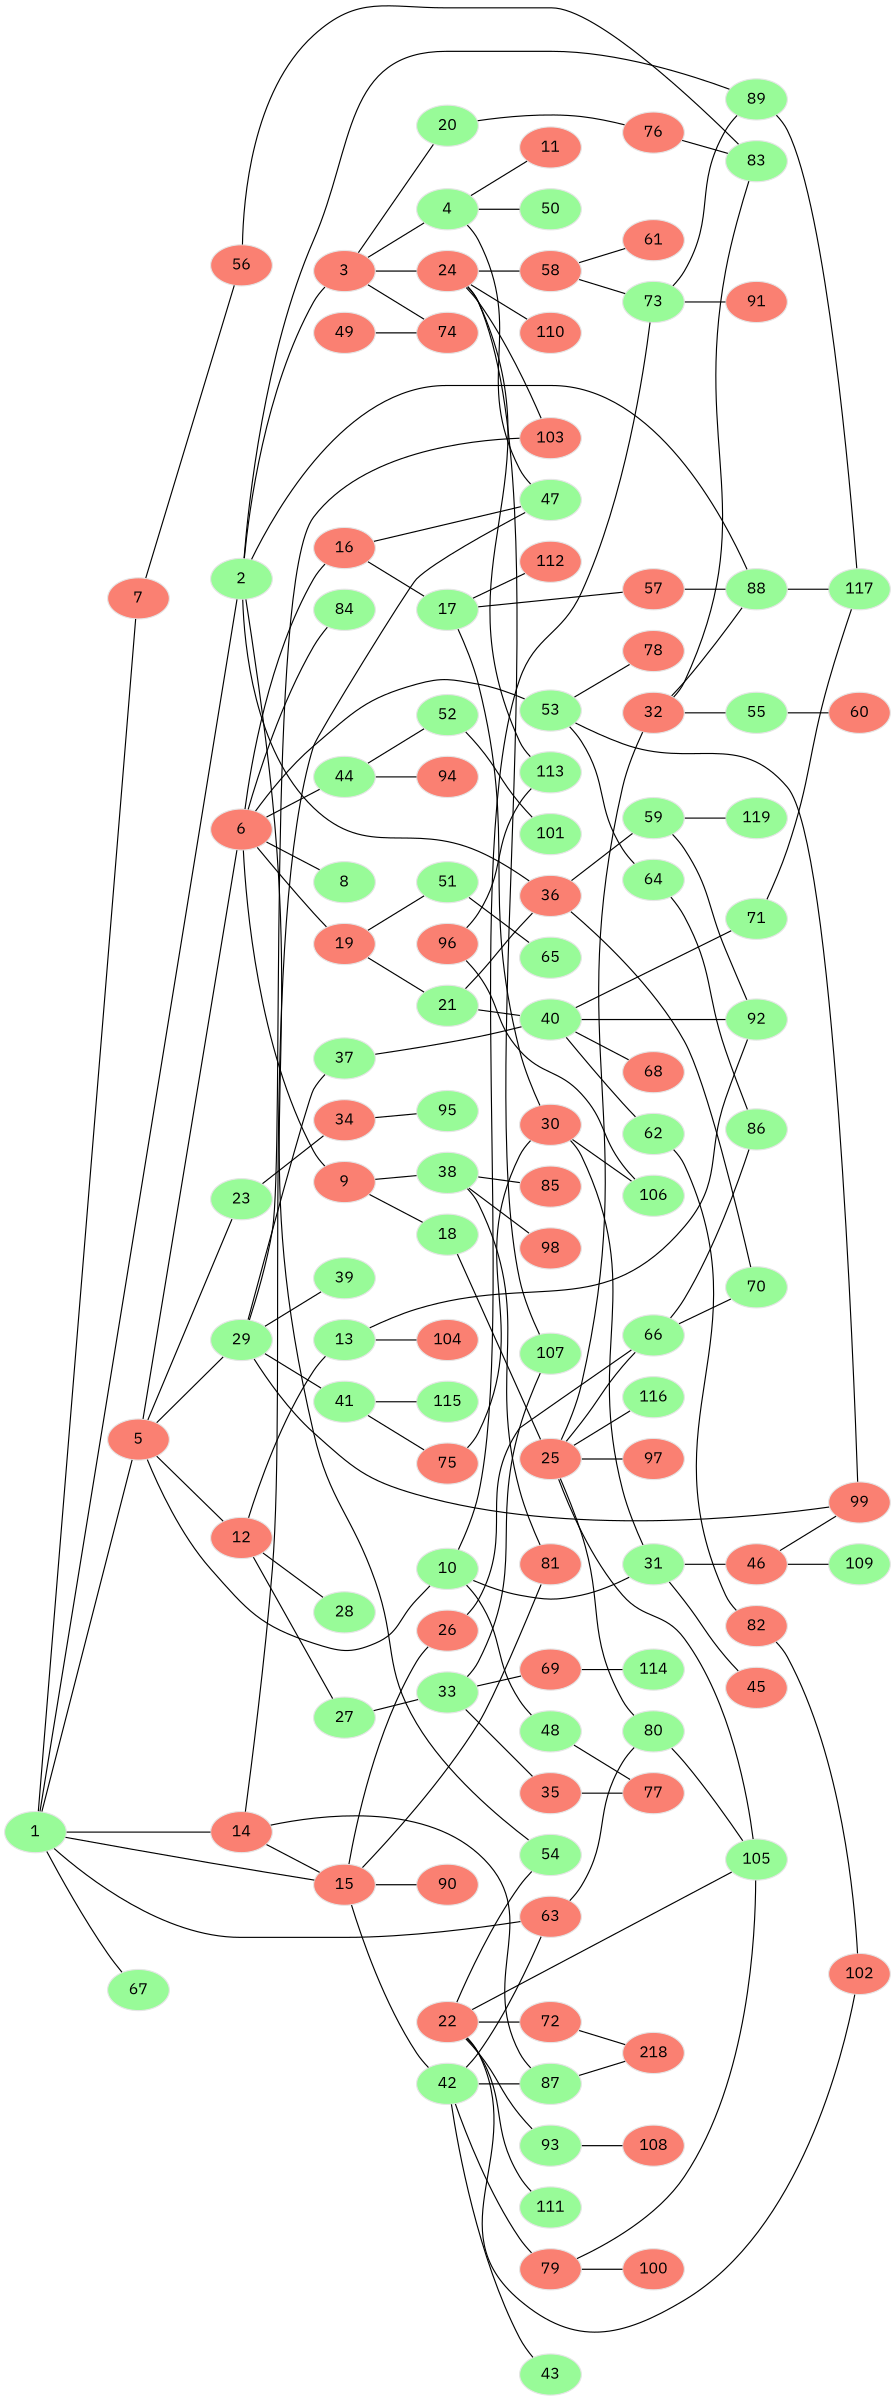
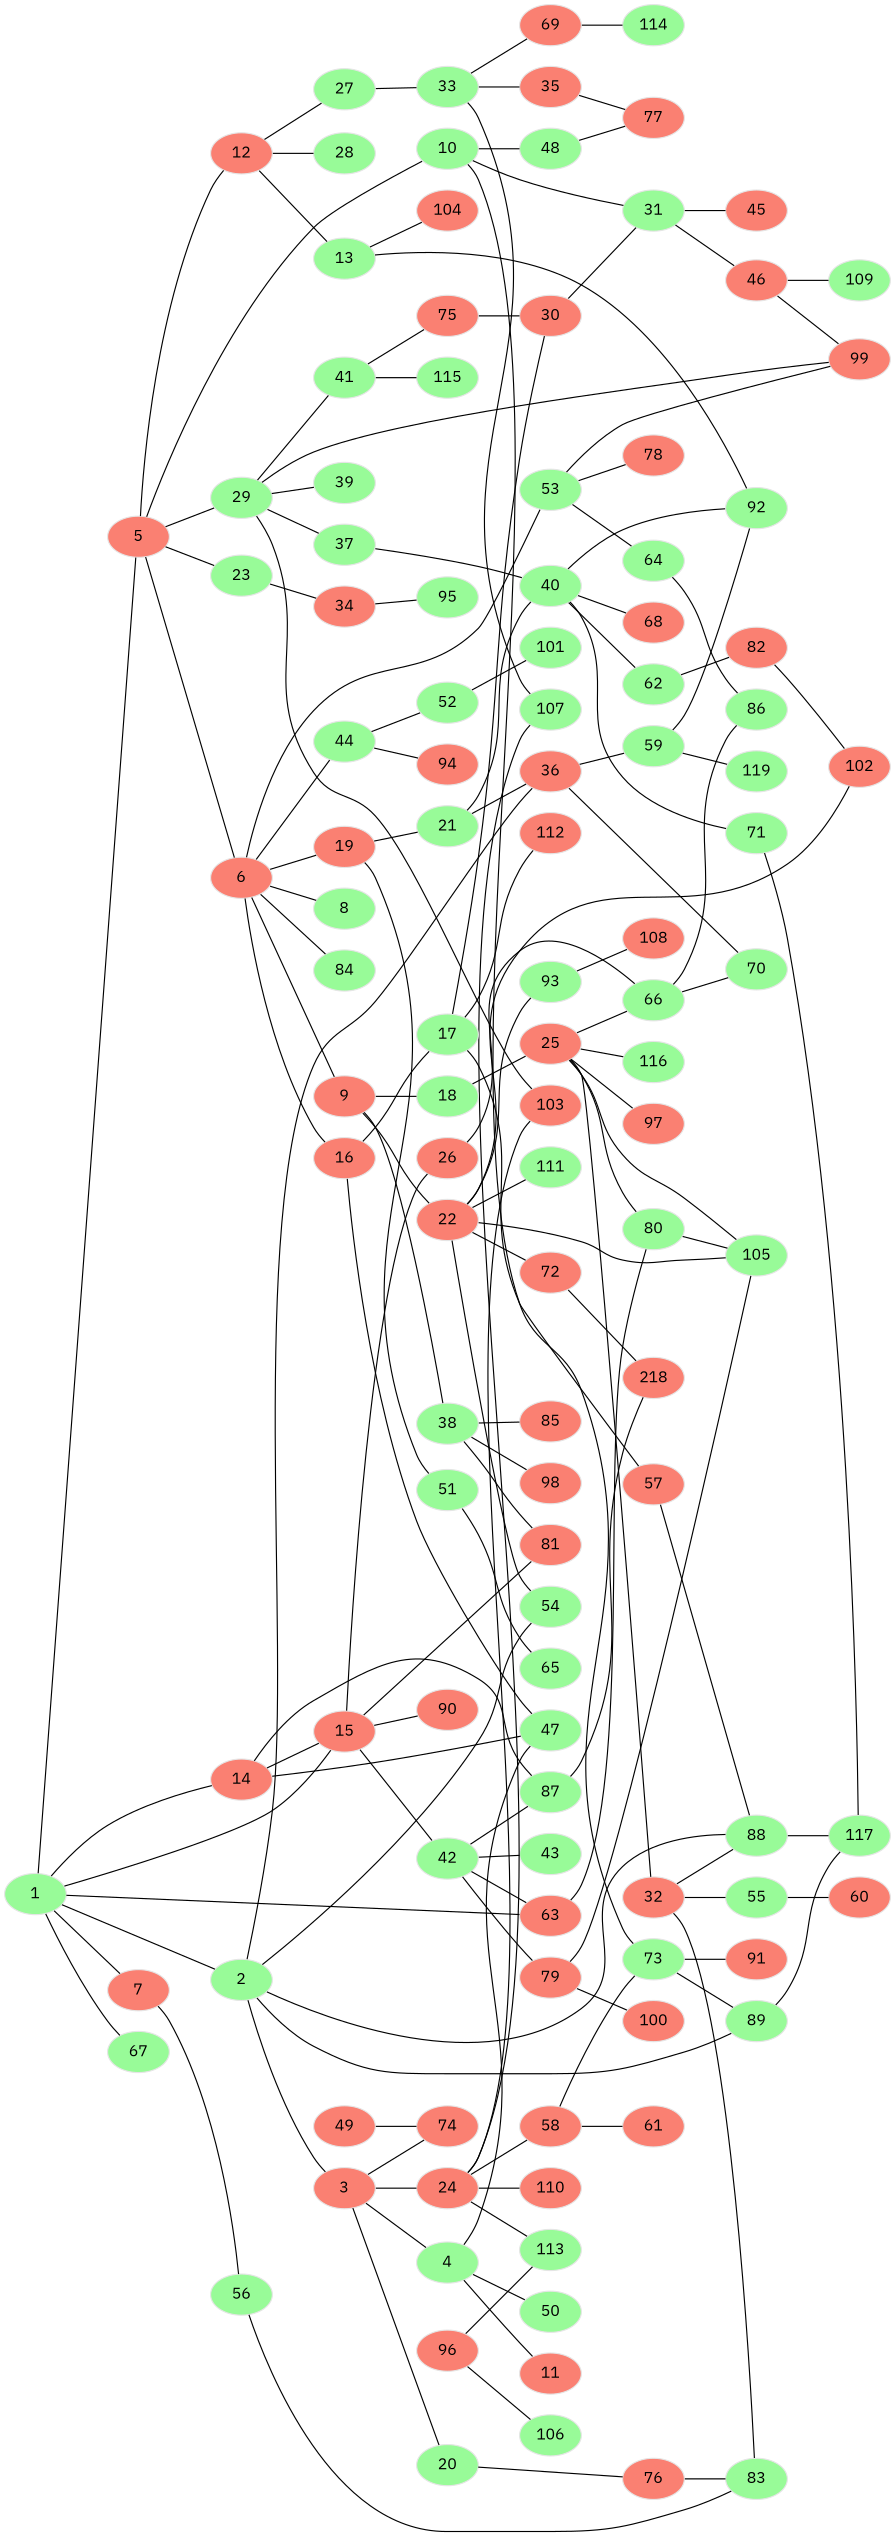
  graph {
    fontname="IBM Plex Sans"
    rankdir=LR
    node [color=gray90 fillcolor=palegreen fontname="IBM Plex Sans" style=filled]
    edge [fontname="IBM Plex Sans"]
    1
    2
    5 [fillcolor=salmon]
    7 [fillcolor=salmon]
    14 [fillcolor=salmon]
    15 [fillcolor=salmon]
    63 [fillcolor=salmon]
    67
    3 [fillcolor=salmon]
    36 [fillcolor=salmon]
    54
    88
    89
    6 [fillcolor=salmon]
    10
    12 [fillcolor=salmon]
    23
    29
-   56 [fillcolor=salmon]
+   56
    47
    87
    26 [fillcolor=salmon]
    42
    81 [fillcolor=salmon]
    90 [fillcolor=salmon]
    80
    4
    20
    24 [fillcolor=salmon]
    74 [fillcolor=salmon]
    59
    70
    117
    11 [fillcolor=salmon]
    50
    76 [fillcolor=salmon]
    58 [fillcolor=salmon]
    103 [fillcolor=salmon]
    107
    110 [fillcolor=salmon]
    113
    8
    9 [fillcolor=salmon]
    16 [fillcolor=salmon]
    19 [fillcolor=salmon]
    44
    53
    84
    31
    48
    73
    13
    27
    28
    34 [fillcolor=salmon]
    37
    39
    41
    99 [fillcolor=salmon]
    18
    22 [fillcolor=salmon]
    38
    17
    21
    51
    52
    94 [fillcolor=salmon]
    64
    78 [fillcolor=salmon]
    83
    25 [fillcolor=salmon]
    72 [fillcolor=salmon]
    93
    102 [fillcolor=salmon]
    105
    111
    85 [fillcolor=salmon]
    98 [fillcolor=salmon]
    45 [fillcolor=salmon]
    46 [fillcolor=salmon]
    77 [fillcolor=salmon]
    91 [fillcolor=salmon]
    92
    104 [fillcolor=salmon]
    33
    n86 [fillcolor=salmon label=218]
    66
    43
    79 [fillcolor=salmon]
    30 [fillcolor=salmon]
    57 [fillcolor=salmon]
    112 [fillcolor=salmon]
    106
    32 [fillcolor=salmon]
    97 [fillcolor=salmon]
    116
    40
    65
    62
    68 [fillcolor=salmon]
    71
    108 [fillcolor=salmon]
    95
    61 [fillcolor=salmon]
    55
    86
    35 [fillcolor=salmon]
    69 [fillcolor=salmon]
    75 [fillcolor=salmon]
    115
    109
    60 [fillcolor=salmon]
    114
    119
    49 [fillcolor=salmon]
    82 [fillcolor=salmon]
    100 [fillcolor=salmon]
    101
    96 [fillcolor=salmon]
    1 -- 2
    1 -- 5
    1 -- 7
    1 -- 14
    1 -- 15
    1 -- 63
    1 -- 67
    2 -- 3
    2 -- 36
    2 -- 54
    2 -- 88
    2 -- 89
    5 -- 6
    5 -- 10
    5 -- 12
    5 -- 23
    5 -- 29
    7 -- 56
    14 -- 15
    14 -- 47
    14 -- 87
    15 -- 26
    15 -- 42
    15 -- 81
    15 -- 90
    63 -- 80
    3 -- 4
    3 -- 20
    3 -- 24
    3 -- 74
    36 -- 59
    36 -- 70
    88 -- 117
    89 -- 117
    6 -- 8
    6 -- 9
    6 -- 16
    6 -- 19
    6 -- 44
    6 -- 53
    6 -- 84
    10 -- 31
    10 -- 48
    10 -- 73
    12 -- 13
    12 -- 27
    12 -- 28
    23 -- 34
    29 -- 103
    29 -- 37
    29 -- 39
    29 -- 41
    29 -- 99
    56 -- 83
    87 -- n86
    26 -- 66
    42 -- 63
    42 -- 87
    42 -- 43
    42 -- 79
    80 -- 105
    4 -- 47
    4 -- 11
    4 -- 50
    20 -- 76
    24 -- 58
    24 -- 103
    24 -- 107
    24 -- 110
    24 -- 113
    59 -- 92
    59 -- 119
    76 -- 83
    58 -- 73
    58 -- 61
    9 -- 18
+   9 -- 22
    9 -- 38
    16 -- 47
    16 -- 17
    19 -- 21
    19 -- 51
    44 -- 52
    44 -- 94
    53 -- 99
    53 -- 64
    53 -- 78
    31 -- 45
    31 -- 46
    48 -- 77
    73 -- 89
    73 -- 91
    13 -- 92
    13 -- 104
    27 -- 33
    34 -- 95
    37 -- 40
    41 -- 75
    41 -- 115
    18 -- 25
    22 -- 54
    22 -- 72
    22 -- 93
    22 -- 102
    22 -- 105
    22 -- 111
    38 -- 81
    38 -- 85
    38 -- 98
    17 -- 30
    17 -- 57
    17 -- 112
    21 -- 36
    21 -- 40
    51 -- 65
    52 -- 101
    64 -- 86
    25 -- 80
    25 -- 105
    25 -- 66
    25 -- 32
    25 -- 97
    25 -- 116
    72 -- n86
    93 -- 108
    46 -- 99
    46 -- 109
    33 -- 107
    33 -- 35
    33 -- 69
    66 -- 70
    66 -- 86
    79 -- 105
    79 -- 100
    30 -- 31
-   30 -- 106
    57 -- 88
    32 -- 88
    32 -- 83
    32 -- 55
    40 -- 92
    40 -- 62
    40 -- 68
    40 -- 71
    62 -- 82
    71 -- 117
    55 -- 60
    35 -- 77
    69 -- 114
    75 -- 30
    49 -- 74
    82 -- 102
    96 -- 113
    96 -- 106
  }
